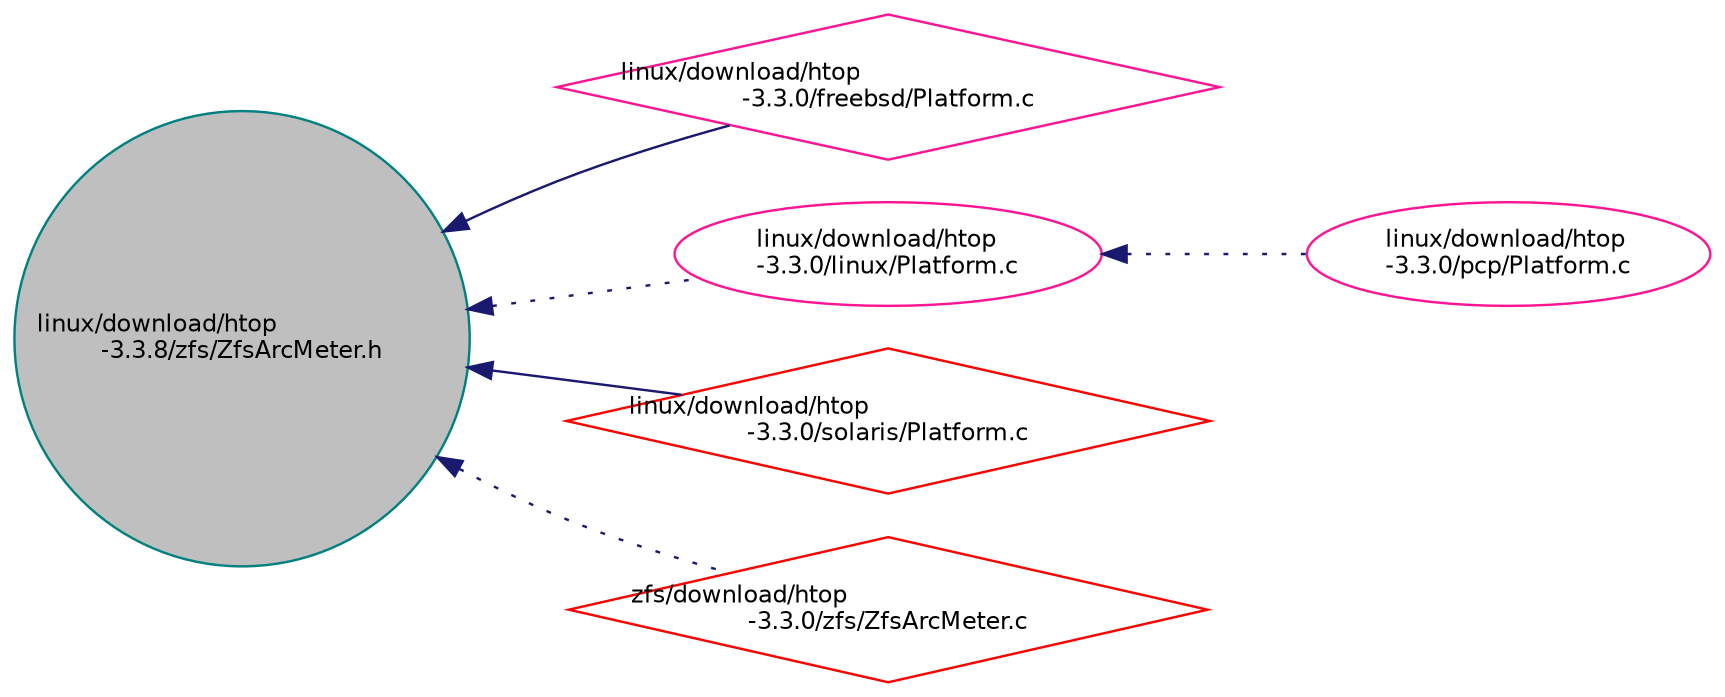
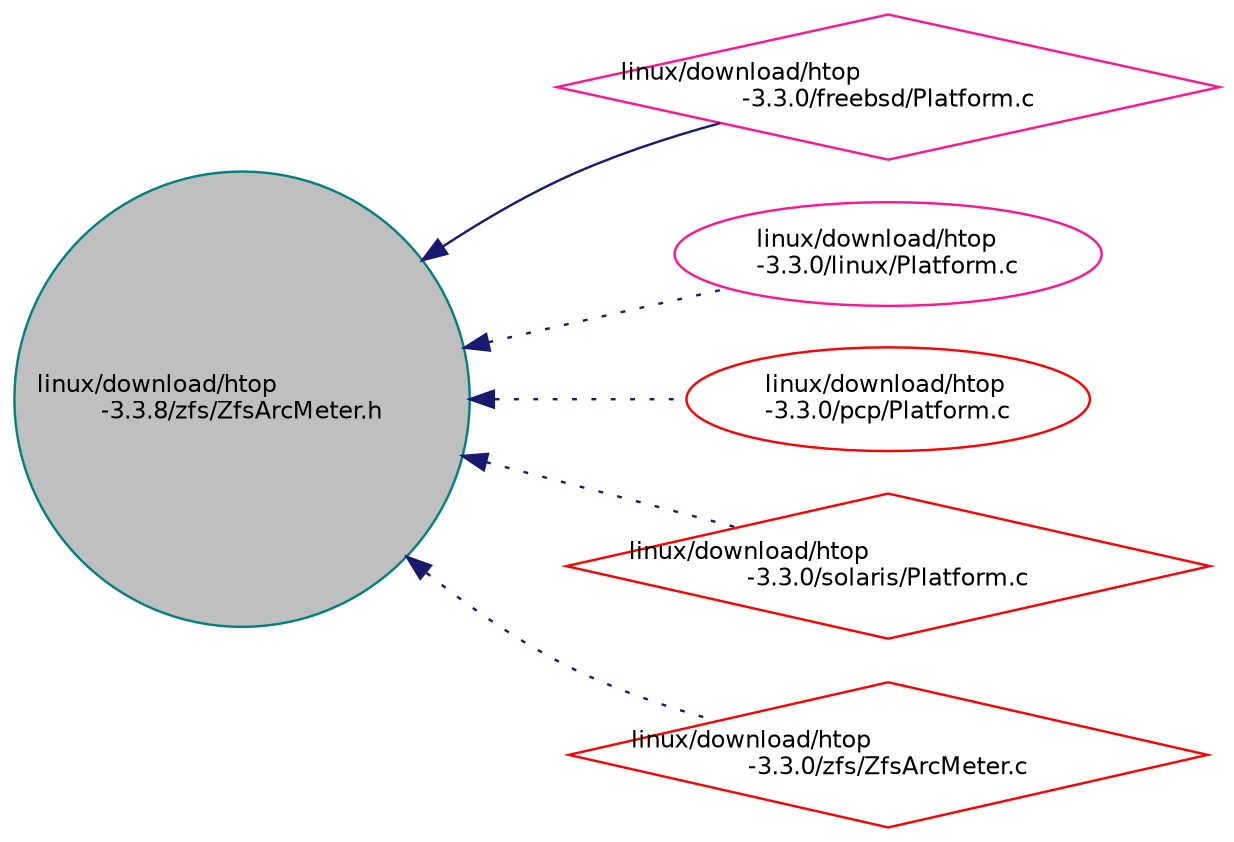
  digraph {
    rankdir=LR
    node [color=red fillcolor=white fontname=Helvetica fontsize=10 shape=diamond style=filled]
    edge [color=midnightblue dir=back fontname=Helvetica fontsize=10 labelfontname=Helvetica labelfontsize=10 style=dotted]
    n1 [color=teal fillcolor=grey75 fontcolor=black height=0.2 label="linux/download/htop\l-3.3.8/zfs/ZfsArcMeter.h" shape=circle width=0.4]
    n2 [color=deeppink height=0.2 label="linux/download/htop\l-3.3.0/freebsd/Platform.c" width=0.4]
    n3 [color=deeppink height=0.2 label="linux/download/htop\l-3.3.0/linux/Platform.c" shape=ellipse width=0.4]
-   n4 [color=deeppink height=0.2 label="linux/download/htop\l-3.3.0/pcp/Platform.c" shape=ellipse width=0.4]
+   n4 [height=0.2 label="linux/download/htop\l-3.3.0/pcp/Platform.c" shape=ellipse width=0.4]
    n5 [height=0.2 label="linux/download/htop\l-3.3.0/solaris/Platform.c" width=0.4]
-   n6 [height=0.2 label="zfs/download/htop\l-3.3.0/zfs/ZfsArcMeter.c" width=0.4]
+   n6 [height=0.2 label="linux/download/htop\l-3.3.0/zfs/ZfsArcMeter.c" width=0.4]
    n1 -> n2 [style=solid]
    n1 -> n3
-   n3 -> n4
-   n1 -> n5 [style=solid]
+   n1 -> n4
+   n1 -> n5
    n1 -> n6
  }
